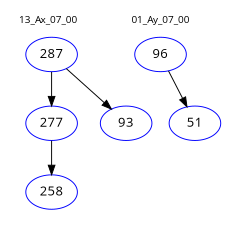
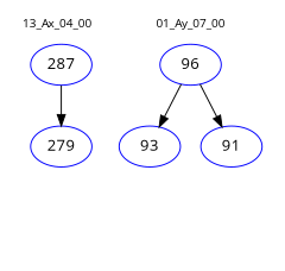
  digraph {
    fontname="Open Sans"
    node [color=blue fontname="Open Sans"]
    edge [color=black fontname="Open Sans"]
-   n1 [label=277]
-   n2 [label=258]
+   n1 [label=279]
    n3 [label=287]
    n4 [label=96]
-   n5 [label=51]
+   n5 [label=91]
    n6 [label=93]
    subgraph cluster_1 {
      color=white
      fontsize=10
-     label="13_Ax_07_00"
+     label="13_Ax_04_00"
      n1
-     n2
      n3
    }
    subgraph cluster_2 {
      color=white
      fontsize=10
      label="01_Ay_07_00"
      n4
      n5
      n6
    }
-   n1 -> n2
    n3 -> n1
    n4 -> n5
-   n3 -> n6
+   n4 -> n6
  }
